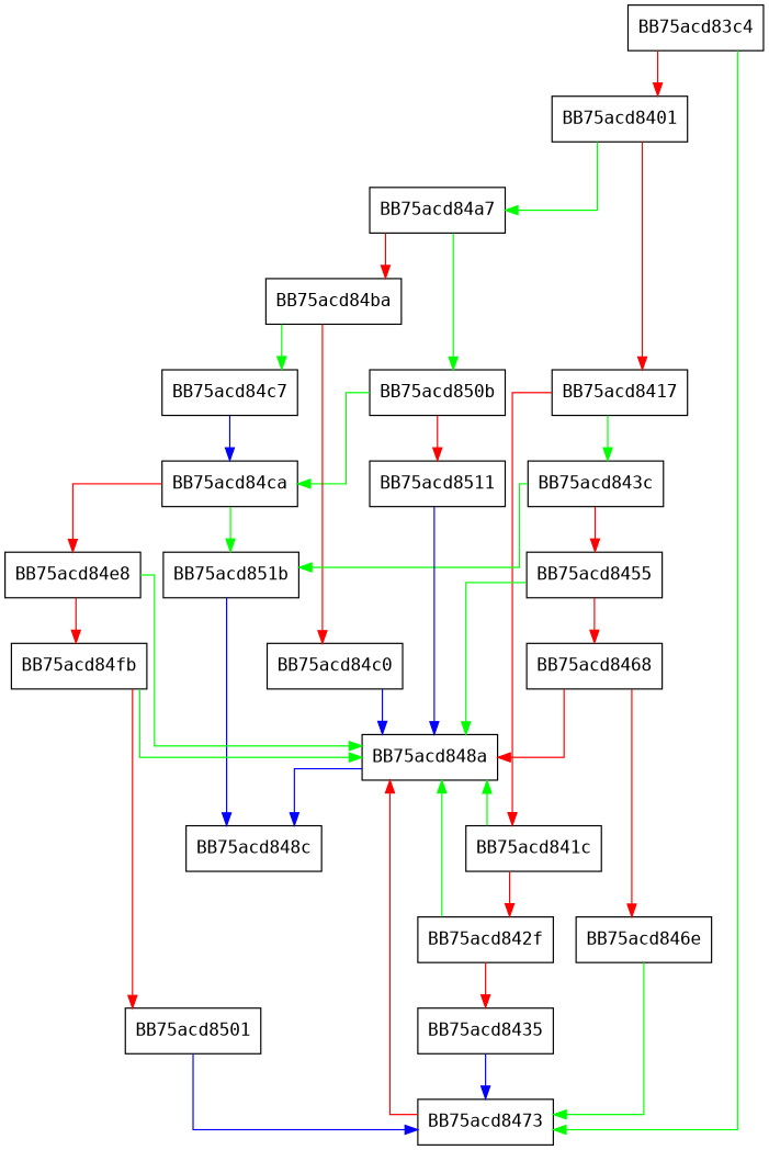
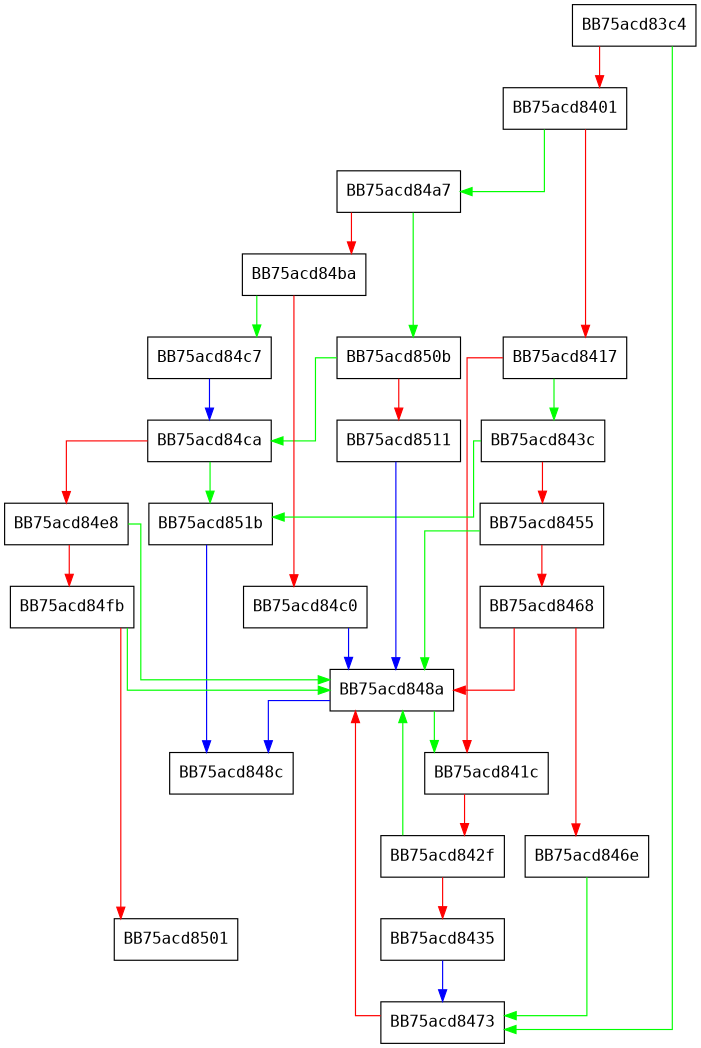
  digraph {
    fontname="DejaVu Sans Mono"
    splines=ortho
    node [fontname="DejaVu Sans Mono" shape=box]
    edge [color=red fontname="DejaVu Sans Mono"]
    BB75acd83c4
    BB75acd8401
    BB75acd8473
    BB75acd848a
    BB75acd848c
    BB75acd84a7
    BB75acd8417
    BB75acd850b
    BB75acd84ba
    BB75acd843c
    BB75acd841c
    BB75acd84ca
    BB75acd8511
    BB75acd84c7
    BB75acd84c0
    BB75acd851b
    BB75acd8455
    BB75acd842f
    BB75acd8468
    BB75acd8435
    BB75acd846e
    BB75acd84e8
    BB75acd84fb
    BB75acd8501
    BB75acd83c4 -> BB75acd8401
    BB75acd83c4 -> BB75acd8473 [color=green]
    BB75acd8401 -> BB75acd84a7 [color=green]
    BB75acd8401 -> BB75acd8417
    BB75acd8473 -> BB75acd848a
    BB75acd848a -> BB75acd848c [color=blue]
    BB75acd84a7 -> BB75acd850b [color=green]
    BB75acd84a7 -> BB75acd84ba
    BB75acd8417 -> BB75acd843c [color=green]
    BB75acd8417 -> BB75acd841c
    BB75acd850b -> BB75acd84ca [color=green]
    BB75acd850b -> BB75acd8511
    BB75acd84ba -> BB75acd84c7 [color=green]
    BB75acd84ba -> BB75acd84c0
    BB75acd843c -> BB75acd851b [color=green]
    BB75acd843c -> BB75acd8455
-   BB75acd841c -> BB75acd848a [color=green]
+   BB75acd848a -> BB75acd841c [color=green]
    BB75acd841c -> BB75acd842f
    BB75acd84ca -> BB75acd851b [color=green]
    BB75acd84ca -> BB75acd84e8
    BB75acd8511 -> BB75acd848a [color=blue]
    BB75acd84c7 -> BB75acd84ca [color=blue]
    BB75acd84c0 -> BB75acd848a [color=blue]
    BB75acd851b -> BB75acd848c [color=blue]
    BB75acd8455 -> BB75acd848a [color=green]
    BB75acd8455 -> BB75acd8468
    BB75acd842f -> BB75acd848a [color=green]
    BB75acd842f -> BB75acd8435
    BB75acd8468 -> BB75acd848a
    BB75acd8468 -> BB75acd846e
    BB75acd8435 -> BB75acd8473 [color=blue]
    BB75acd846e -> BB75acd8473 [color=green]
    BB75acd84e8 -> BB75acd848a [color=green]
    BB75acd84e8 -> BB75acd84fb
    BB75acd84fb -> BB75acd848a [color=green]
    BB75acd84fb -> BB75acd8501
-   BB75acd8501 -> BB75acd8473 [color=blue]
  }
